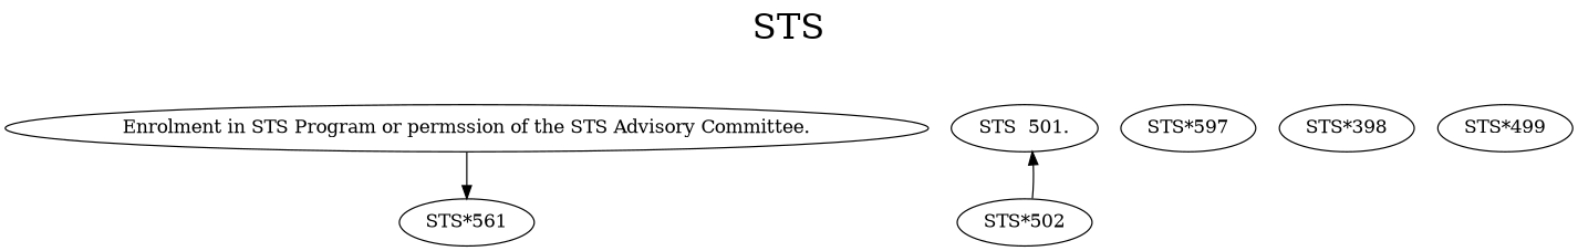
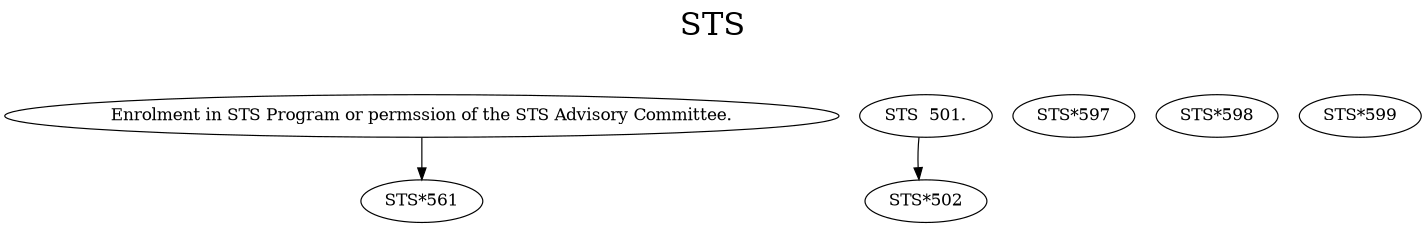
  digraph {
    fontsize=27
    label=STS
    labelloc=t
    edge [style=solid]
    n1 [label="STS*561"]
    "Enrolment in STS Program or permssion of the STS Advisory Committee."
    "STS  501."
    "STS*502"
    "STS*597"
-   "STS*598" [label="STS*398"]
-   "STS*599" [label="STS*499"]
+   "STS*598"
+   "STS*599"
    "Enrolment in STS Program or permssion of the STS Advisory Committee." -> n1
-   "STS*502" -> "STS  501."
+   "STS  501." -> "STS*502"
  }
